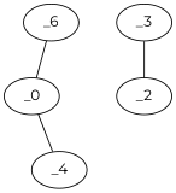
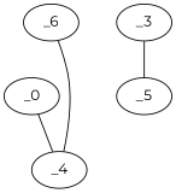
  graph {
    fontname=Montserrat
    node [fontname=Montserrat]
    edge [fontname=Montserrat]
    _0 [x=0.858075 y=1.34385]
    _4 [x=0.84329 y=2.75139]
    n3 [label=_6 x=2.46819 y=0.475324]
    _3 [x=0.52 y=0.49]
-   _5 [x=0.565026 y=2.4365 label=_2]
+   _5 [x=0.565026 y=2.4365]
    _0 -- _4
-   n3 -- _0
+   n3 -- _4
    _3 -- _5
  }
